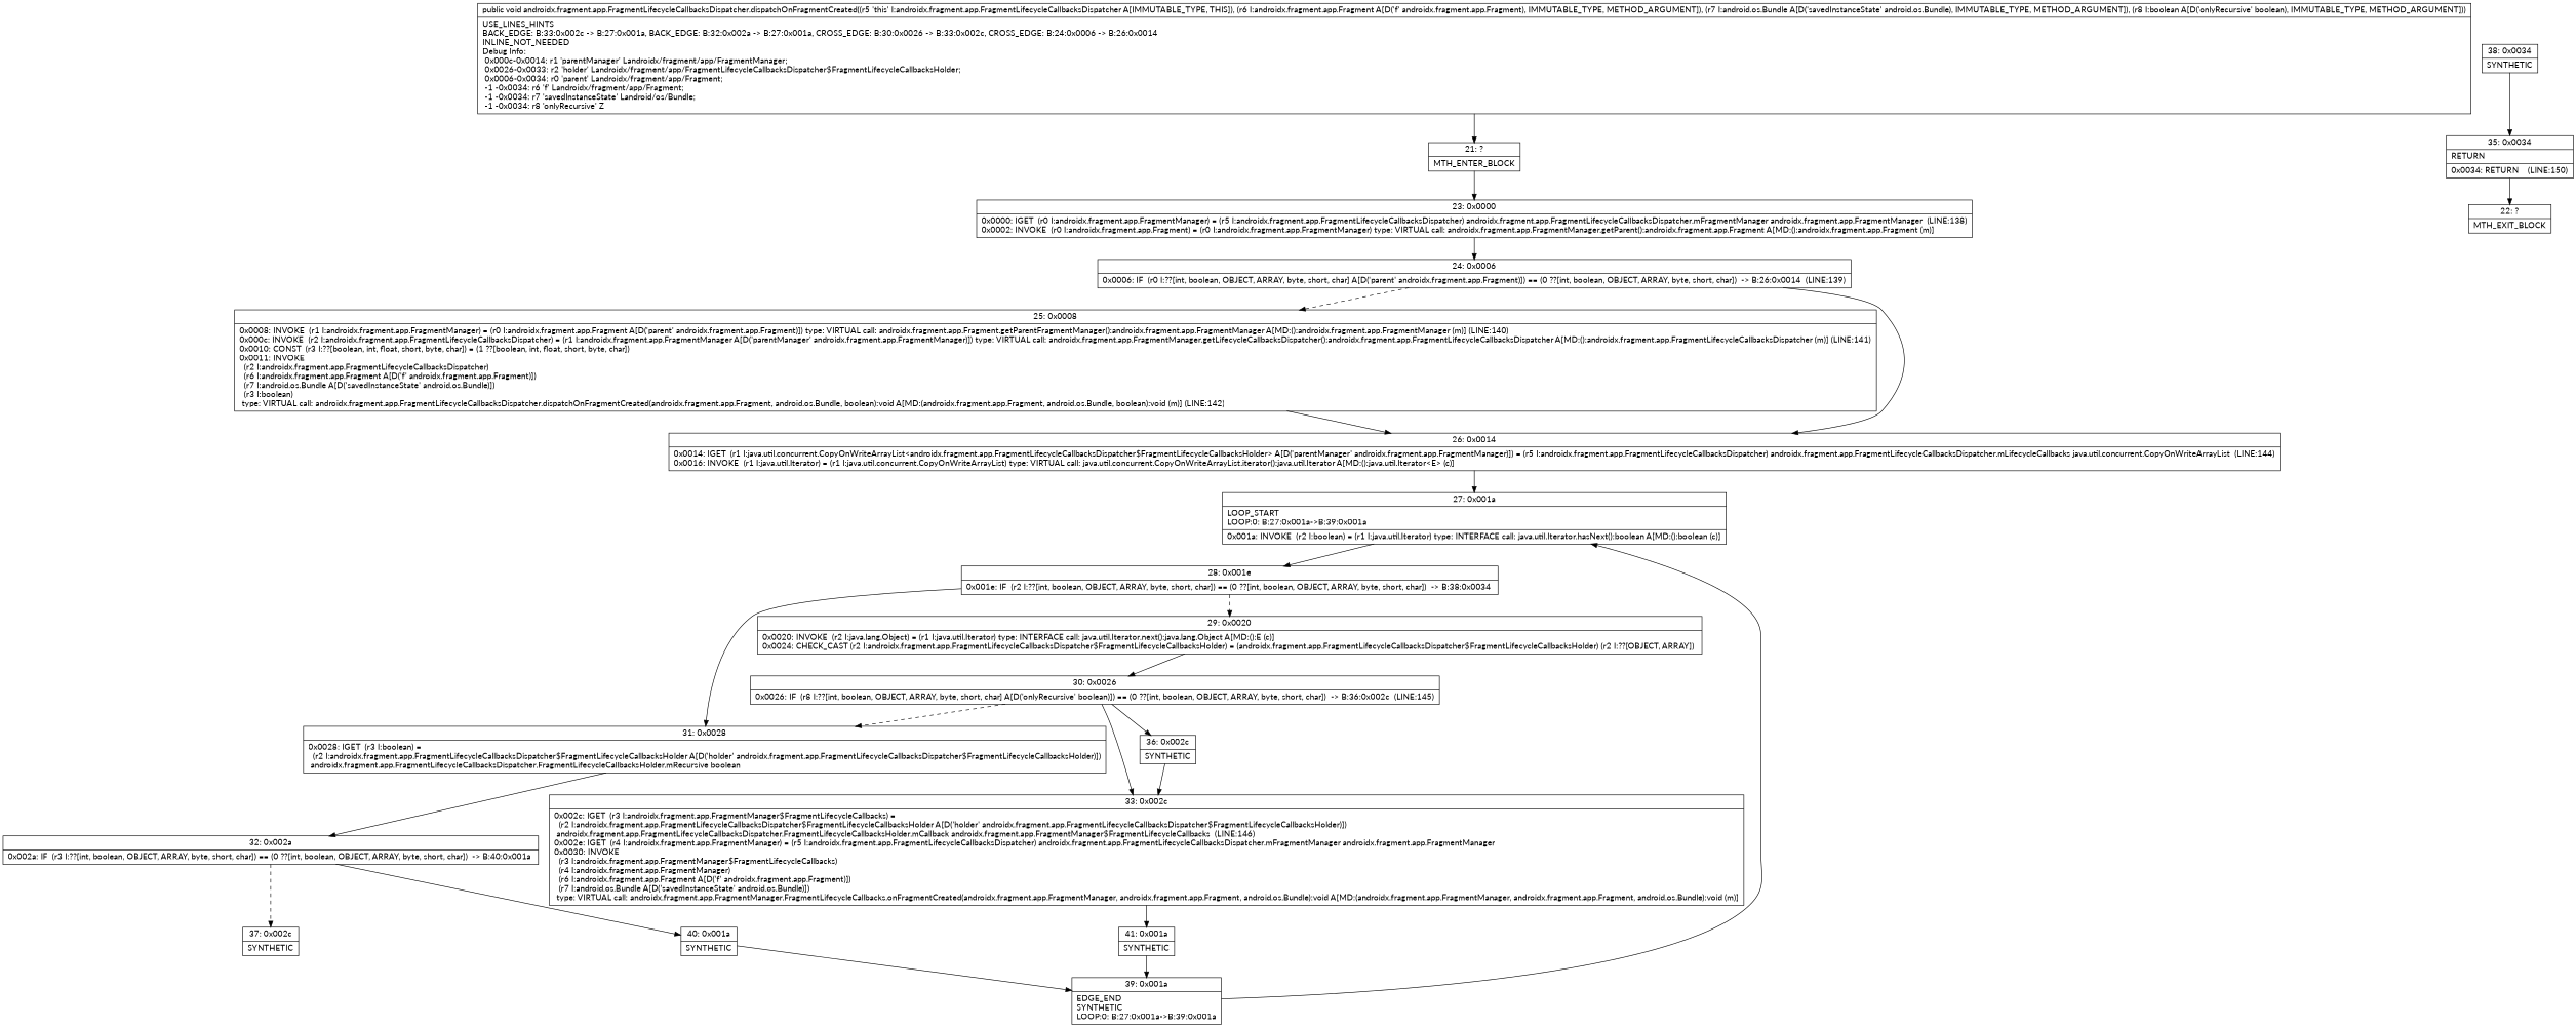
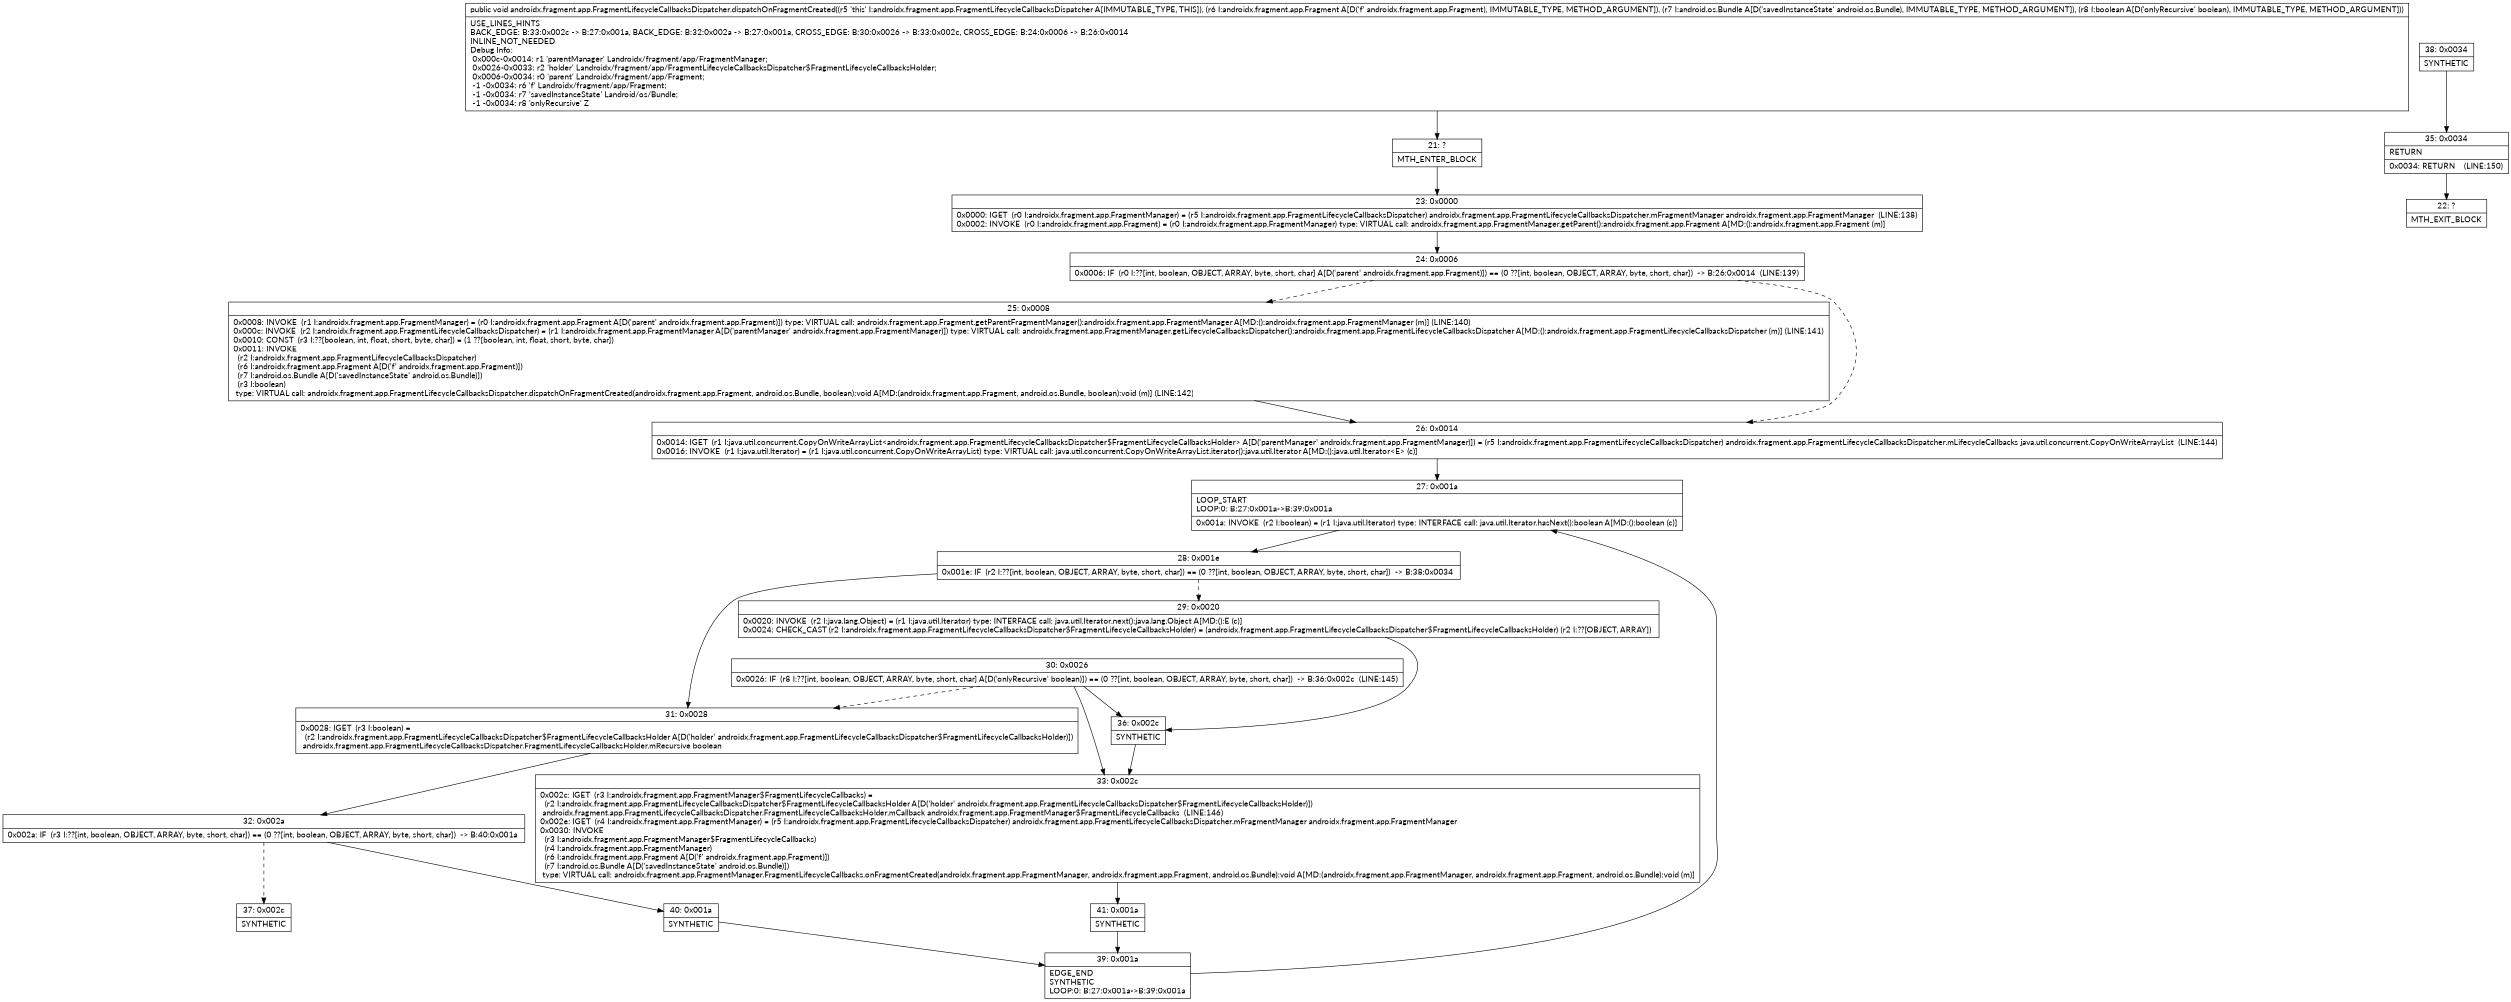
  digraph {
    fontname=Lato
    node [fontname=Lato shape=record]
    edge [fontname=Lato]
    n1 [label="{21\:\ ?|MTH_ENTER_BLOCK\l}"]
    n2 [label="{23\:\ 0x0000|0x0000: IGET  (r0 I:androidx.fragment.app.FragmentManager) = (r5 I:androidx.fragment.app.FragmentLifecycleCallbacksDispatcher) androidx.fragment.app.FragmentLifecycleCallbacksDispatcher.mFragmentManager androidx.fragment.app.FragmentManager  (LINE:138)\l0x0002: INVOKE  (r0 I:androidx.fragment.app.Fragment) = (r0 I:androidx.fragment.app.FragmentManager) type: VIRTUAL call: androidx.fragment.app.FragmentManager.getParent():androidx.fragment.app.Fragment A[MD:():androidx.fragment.app.Fragment (m)]\l}"]
    n3 [label="{24\:\ 0x0006|0x0006: IF  (r0 I:??[int, boolean, OBJECT, ARRAY, byte, short, char] A[D('parent' androidx.fragment.app.Fragment)]) == (0 ??[int, boolean, OBJECT, ARRAY, byte, short, char])  \-\> B:26:0x0014  (LINE:139)\l}"]
    n4 [label="{25\:\ 0x0008|0x0008: INVOKE  (r1 I:androidx.fragment.app.FragmentManager) = (r0 I:androidx.fragment.app.Fragment A[D('parent' androidx.fragment.app.Fragment)]) type: VIRTUAL call: androidx.fragment.app.Fragment.getParentFragmentManager():androidx.fragment.app.FragmentManager A[MD:():androidx.fragment.app.FragmentManager (m)] (LINE:140)\l0x000c: INVOKE  (r2 I:androidx.fragment.app.FragmentLifecycleCallbacksDispatcher) = (r1 I:androidx.fragment.app.FragmentManager A[D('parentManager' androidx.fragment.app.FragmentManager)]) type: VIRTUAL call: androidx.fragment.app.FragmentManager.getLifecycleCallbacksDispatcher():androidx.fragment.app.FragmentLifecycleCallbacksDispatcher A[MD:():androidx.fragment.app.FragmentLifecycleCallbacksDispatcher (m)] (LINE:141)\l0x0010: CONST  (r3 I:??[boolean, int, float, short, byte, char]) = (1 ??[boolean, int, float, short, byte, char]) \l0x0011: INVOKE  \l  (r2 I:androidx.fragment.app.FragmentLifecycleCallbacksDispatcher)\l  (r6 I:androidx.fragment.app.Fragment A[D('f' androidx.fragment.app.Fragment)])\l  (r7 I:android.os.Bundle A[D('savedInstanceState' android.os.Bundle)])\l  (r3 I:boolean)\l type: VIRTUAL call: androidx.fragment.app.FragmentLifecycleCallbacksDispatcher.dispatchOnFragmentCreated(androidx.fragment.app.Fragment, android.os.Bundle, boolean):void A[MD:(androidx.fragment.app.Fragment, android.os.Bundle, boolean):void (m)] (LINE:142)\l}"]
    n5 [label="{26\:\ 0x0014|0x0014: IGET  (r1 I:java.util.concurrent.CopyOnWriteArrayList\<androidx.fragment.app.FragmentLifecycleCallbacksDispatcher$FragmentLifecycleCallbacksHolder\> A[D('parentManager' androidx.fragment.app.FragmentManager)]) = (r5 I:androidx.fragment.app.FragmentLifecycleCallbacksDispatcher) androidx.fragment.app.FragmentLifecycleCallbacksDispatcher.mLifecycleCallbacks java.util.concurrent.CopyOnWriteArrayList  (LINE:144)\l0x0016: INVOKE  (r1 I:java.util.Iterator) = (r1 I:java.util.concurrent.CopyOnWriteArrayList) type: VIRTUAL call: java.util.concurrent.CopyOnWriteArrayList.iterator():java.util.Iterator A[MD:():java.util.Iterator\<E\> (c)]\l}"]
    n6 [label="{27\:\ 0x001a|LOOP_START\lLOOP:0: B:27:0x001a\-\>B:39:0x001a\l|0x001a: INVOKE  (r2 I:boolean) = (r1 I:java.util.Iterator) type: INTERFACE call: java.util.Iterator.hasNext():boolean A[MD:():boolean (c)]\l}"]
    n7 [label="{28\:\ 0x001e|0x001e: IF  (r2 I:??[int, boolean, OBJECT, ARRAY, byte, short, char]) == (0 ??[int, boolean, OBJECT, ARRAY, byte, short, char])  \-\> B:38:0x0034 \l}"]
    n8 [label="{29\:\ 0x0020|0x0020: INVOKE  (r2 I:java.lang.Object) = (r1 I:java.util.Iterator) type: INTERFACE call: java.util.Iterator.next():java.lang.Object A[MD:():E (c)]\l0x0024: CHECK_CAST (r2 I:androidx.fragment.app.FragmentLifecycleCallbacksDispatcher$FragmentLifecycleCallbacksHolder) = (androidx.fragment.app.FragmentLifecycleCallbacksDispatcher$FragmentLifecycleCallbacksHolder) (r2 I:??[OBJECT, ARRAY]) \l}"]
    n9 [label="{31\:\ 0x0028|0x0028: IGET  (r3 I:boolean) = \l  (r2 I:androidx.fragment.app.FragmentLifecycleCallbacksDispatcher$FragmentLifecycleCallbacksHolder A[D('holder' androidx.fragment.app.FragmentLifecycleCallbacksDispatcher$FragmentLifecycleCallbacksHolder)])\l androidx.fragment.app.FragmentLifecycleCallbacksDispatcher.FragmentLifecycleCallbacksHolder.mRecursive boolean \l}"]
    n10 [label="{30\:\ 0x0026|0x0026: IF  (r8 I:??[int, boolean, OBJECT, ARRAY, byte, short, char] A[D('onlyRecursive' boolean)]) == (0 ??[int, boolean, OBJECT, ARRAY, byte, short, char])  \-\> B:36:0x002c  (LINE:145)\l}"]
    n11 [label="{38\:\ 0x0034|SYNTHETIC\l}"]
    n12 [label="{35\:\ 0x0034|RETURN\l|0x0034: RETURN    (LINE:150)\l}"]
    n13 [label="{36\:\ 0x002c|SYNTHETIC\l}"]
    n14 [label="{33\:\ 0x002c|0x002c: IGET  (r3 I:androidx.fragment.app.FragmentManager$FragmentLifecycleCallbacks) = \l  (r2 I:androidx.fragment.app.FragmentLifecycleCallbacksDispatcher$FragmentLifecycleCallbacksHolder A[D('holder' androidx.fragment.app.FragmentLifecycleCallbacksDispatcher$FragmentLifecycleCallbacksHolder)])\l androidx.fragment.app.FragmentLifecycleCallbacksDispatcher.FragmentLifecycleCallbacksHolder.mCallback androidx.fragment.app.FragmentManager$FragmentLifecycleCallbacks  (LINE:146)\l0x002e: IGET  (r4 I:androidx.fragment.app.FragmentManager) = (r5 I:androidx.fragment.app.FragmentLifecycleCallbacksDispatcher) androidx.fragment.app.FragmentLifecycleCallbacksDispatcher.mFragmentManager androidx.fragment.app.FragmentManager \l0x0030: INVOKE  \l  (r3 I:androidx.fragment.app.FragmentManager$FragmentLifecycleCallbacks)\l  (r4 I:androidx.fragment.app.FragmentManager)\l  (r6 I:androidx.fragment.app.Fragment A[D('f' androidx.fragment.app.Fragment)])\l  (r7 I:android.os.Bundle A[D('savedInstanceState' android.os.Bundle)])\l type: VIRTUAL call: androidx.fragment.app.FragmentManager.FragmentLifecycleCallbacks.onFragmentCreated(androidx.fragment.app.FragmentManager, androidx.fragment.app.Fragment, android.os.Bundle):void A[MD:(androidx.fragment.app.FragmentManager, androidx.fragment.app.Fragment, android.os.Bundle):void (m)]\l}"]
    n15 [label="{32\:\ 0x002a|0x002a: IF  (r3 I:??[int, boolean, OBJECT, ARRAY, byte, short, char]) == (0 ??[int, boolean, OBJECT, ARRAY, byte, short, char])  \-\> B:40:0x001a \l}"]
    n16 [label="{37\:\ 0x002c|SYNTHETIC\l}"]
    n17 [label="{40\:\ 0x001a|SYNTHETIC\l}"]
    n18 [label="{39\:\ 0x001a|EDGE_END\lSYNTHETIC\lLOOP:0: B:27:0x001a\-\>B:39:0x001a\l}"]
    n19 [label="{41\:\ 0x001a|SYNTHETIC\l}"]
    n20 [label="{22\:\ ?|MTH_EXIT_BLOCK\l}"]
    n21 [label="{public void androidx.fragment.app.FragmentLifecycleCallbacksDispatcher.dispatchOnFragmentCreated((r5 'this' I:androidx.fragment.app.FragmentLifecycleCallbacksDispatcher A[IMMUTABLE_TYPE, THIS]), (r6 I:androidx.fragment.app.Fragment A[D('f' androidx.fragment.app.Fragment), IMMUTABLE_TYPE, METHOD_ARGUMENT]), (r7 I:android.os.Bundle A[D('savedInstanceState' android.os.Bundle), IMMUTABLE_TYPE, METHOD_ARGUMENT]), (r8 I:boolean A[D('onlyRecursive' boolean), IMMUTABLE_TYPE, METHOD_ARGUMENT]))  | USE_LINES_HINTS\lBACK_EDGE: B:33:0x002c \-\> B:27:0x001a, BACK_EDGE: B:32:0x002a \-\> B:27:0x001a, CROSS_EDGE: B:30:0x0026 \-\> B:33:0x002c, CROSS_EDGE: B:24:0x0006 \-\> B:26:0x0014\lINLINE_NOT_NEEDED\lDebug Info:\l  0x000c\-0x0014: r1 'parentManager' Landroidx\/fragment\/app\/FragmentManager;\l  0x0026\-0x0033: r2 'holder' Landroidx\/fragment\/app\/FragmentLifecycleCallbacksDispatcher$FragmentLifecycleCallbacksHolder;\l  0x0006\-0x0034: r0 'parent' Landroidx\/fragment\/app\/Fragment;\l  \-1 \-0x0034: r6 'f' Landroidx\/fragment\/app\/Fragment;\l  \-1 \-0x0034: r7 'savedInstanceState' Landroid\/os\/Bundle;\l  \-1 \-0x0034: r8 'onlyRecursive' Z\l}"]
    n1 -> n2
    n2 -> n3
    n3 -> n4 [style=dashed]
-   n3 -> n5
+   n3 -> n5 [style=dashed]
    n4 -> n5
    n5 -> n6
    n6 -> n7
    n7 -> n8 [style=dashed]
    n7 -> n9
-   n8 -> n10
+   n8 -> n13
    n9 -> n15
    n10 -> n9 [style=dashed]
    n10 -> n13
    n10 -> n14
    n11 -> n12
    n12 -> n20
    n13 -> n14
    n14 -> n19
    n15 -> n16 [style=dashed]
    n15 -> n17
    n17 -> n18
    n18 -> n6
    n19 -> n18
    n21 -> n1
  }
